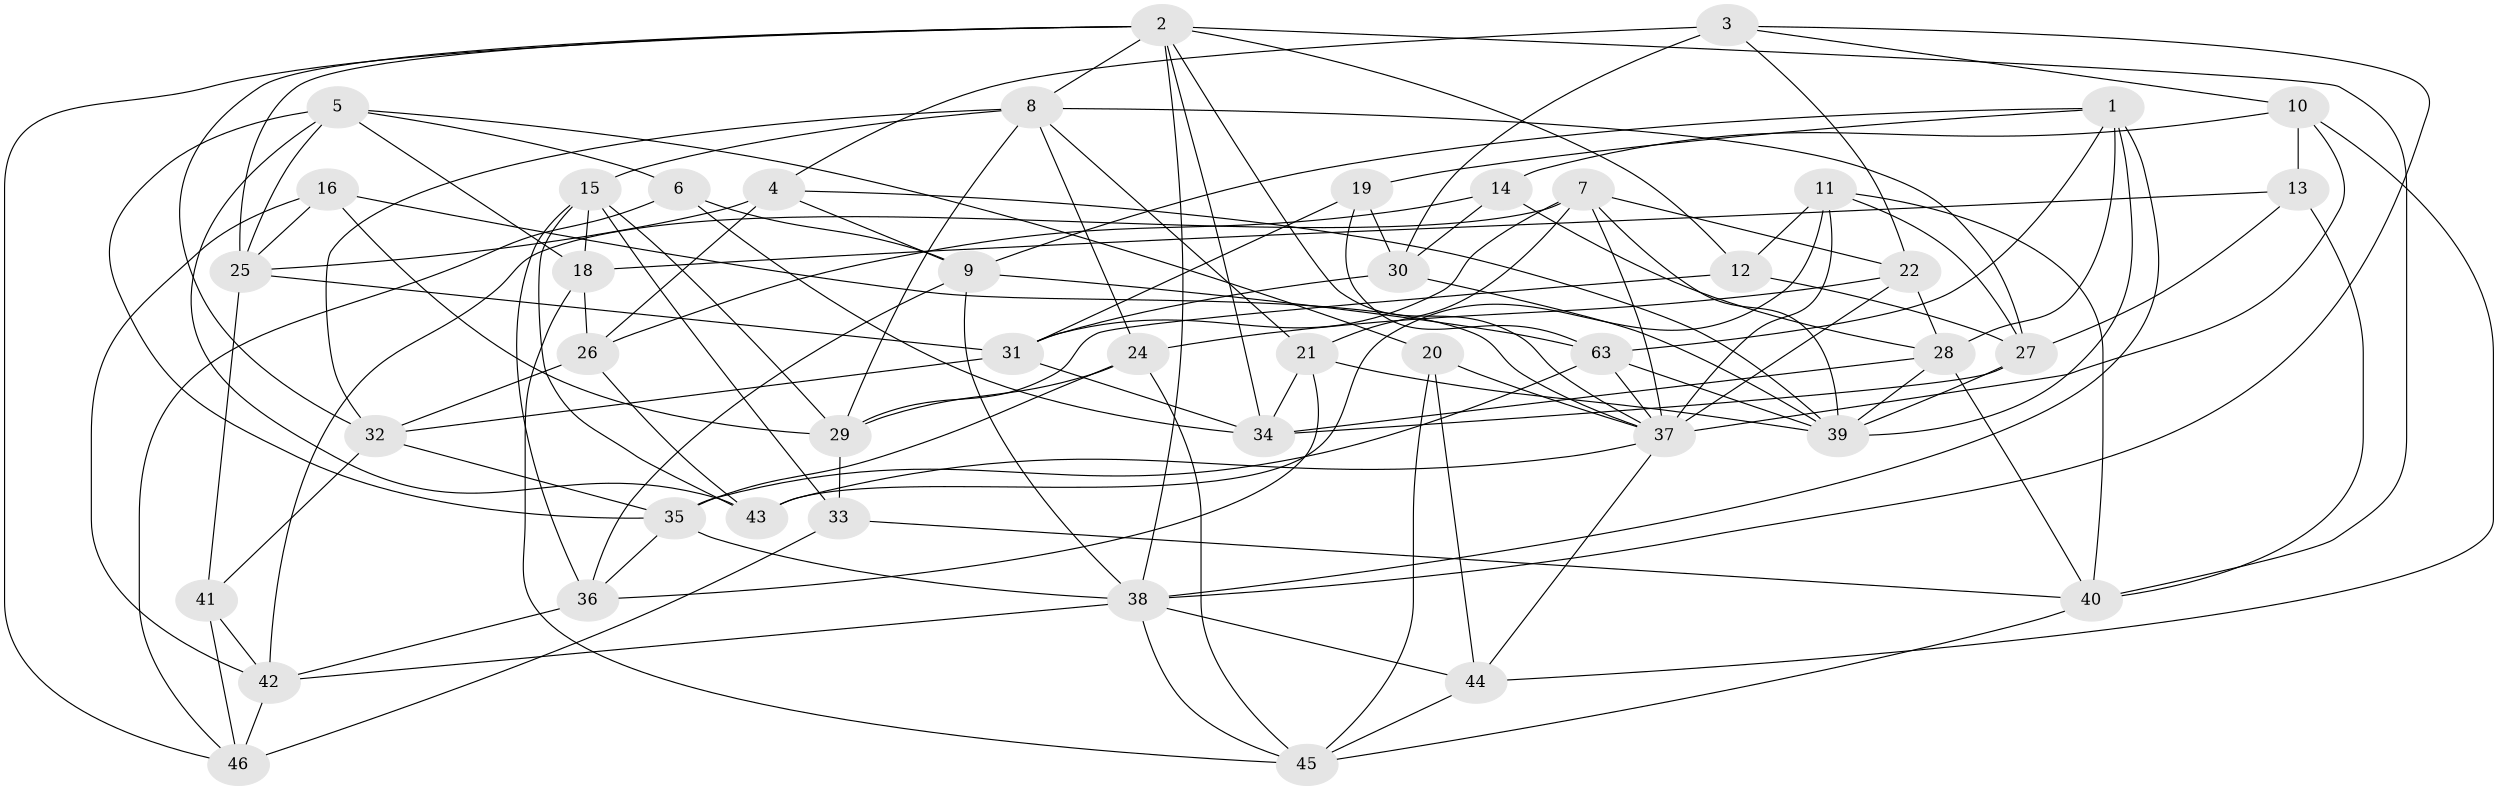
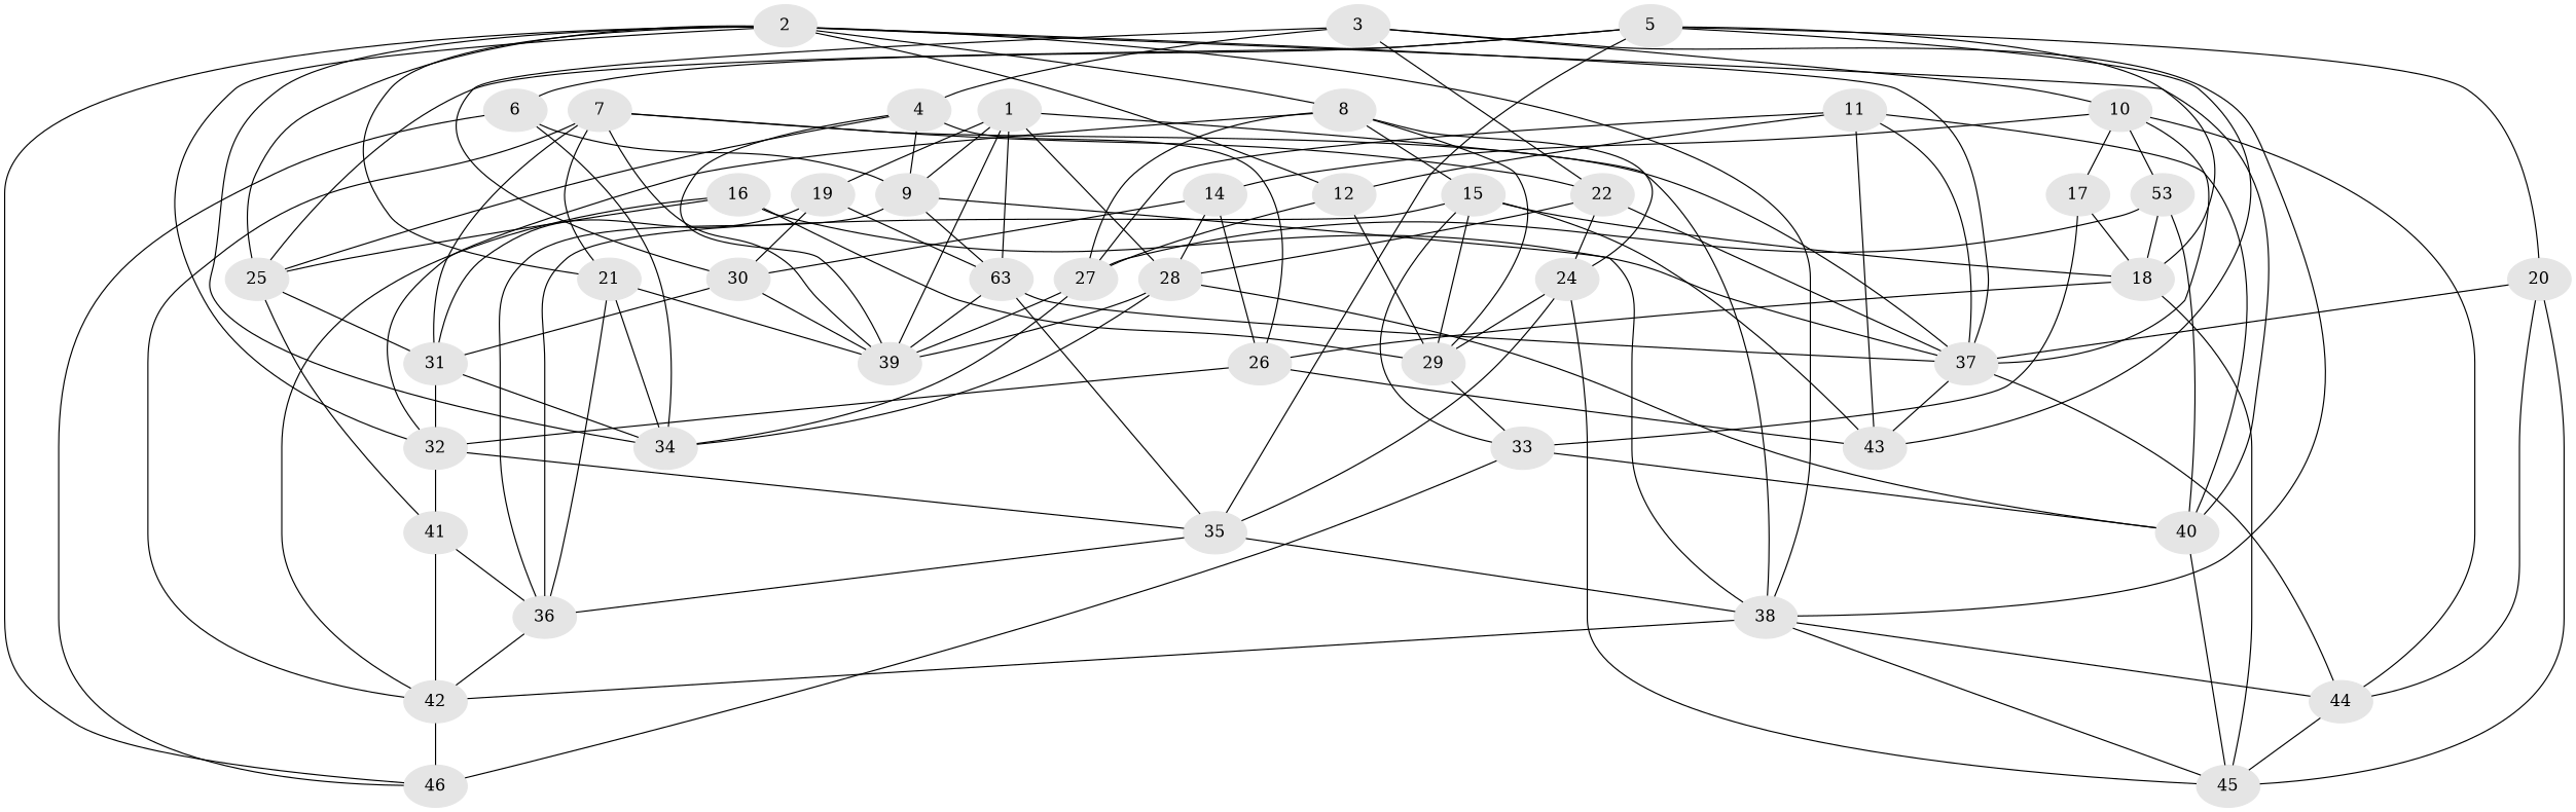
  graph {
    node [color=gray90 style=filled]
    edge [weight=1.0]
    1
    9
    19
    n4 [label=63]
    28
    38
    39
    36
    30
    31
    37
    35
    34
    40
    42
    44
    45
    2
    8
    12
    21
    25
    32
    46
    15
    24
    27
    29
    41
    43
    3
    4
    10
    22
    26
-   13
+   13 [label=53]
    14
+   17
    5
    6
    18
    20
    7
    33
    11
    16
    1 -- 9
    1 -- 19
    1 -- n4
    1 -- 28
    1 -- 38
    1 -- 39
    9 -- n4
    9 -- 38
    9 -- 36
    19 -- n4
    19 -- 30
    19 -- 31
    n4 -- 39
    n4 -- 37
    n4 -- 35
    28 -- 39
    28 -- 34
    28 -- 40
    38 -- 42
    38 -- 44
    38 -- 45
    36 -- 42
    30 -- 39
    30 -- 31
    31 -- 34
    31 -- 32
    37 -- 44
    37 -- 43
    35 -- 38
    35 -- 36
    40 -- 45
    42 -- 46
    44 -- 45
    2 -- 38
    2 -- 37
    2 -- 34
    2 -- 40
    2 -- 8
    2 -- 12
-   8 -- 21
+   2 -- 21
    2 -- 25
    2 -- 32
    2 -- 46
    8 -- 32
    8 -- 15
    8 -- 24
    8 -- 27
    8 -- 29
    12 -- 27
    12 -- 29
    21 -- 39
    21 -- 36 [weight=2.0]
    21 -- 34
    25 -- 31
    25 -- 41
    32 -- 35
    32 -- 41
    15 -- 36
    15 -- 29
    15 -- 43
    15 -- 18
    15 -- 33
    24 -- 35
    24 -- 45
    24 -- 29
    27 -- 39
    27 -- 34
    29 -- 33
    41 -- 42
-   41 -- 46
+   41 -- 36
    3 -- 38
    3 -- 30 [weight=2.0]
    3 -- 4
    3 -- 10
    3 -- 22
    4 -- 9
    4 -- 39
    4 -- 25
    4 -- 26 [weight=2.0]
    10 -- 37
    10 -- 44
    10 -- 13
    10 -- 14
+   10 -- 17
    22 -- 28
    22 -- 37
    22 -- 24 [weight=2.0]
    26 -- 32
    26 -- 43
    13 -- 40
    13 -- 27
    13 -- 18
    14 -- 28
    14 -- 30
    14 -- 26
+   17 -- 18
+   17 -- 33
    5 -- 35
    5 -- 25
    5 -- 43
    5 -- 6
    5 -- 18
    5 -- 20
    6 -- 9
    6 -- 34
    6 -- 46
    18 -- 45
    18 -- 26
    20 -- 37
    20 -- 44
    20 -- 45
    7 -- 39
    7 -- 31
    7 -- 37
    7 -- 42
    7 -- 21
    7 -- 22
    33 -- 40
    33 -- 46 [weight=2.0]
    11 -- 37
    11 -- 40
    11 -- 12
    11 -- 27
    11 -- 43 [weight=2.0]
    16 -- 37
    16 -- 42
    16 -- 25
    16 -- 29
  }
